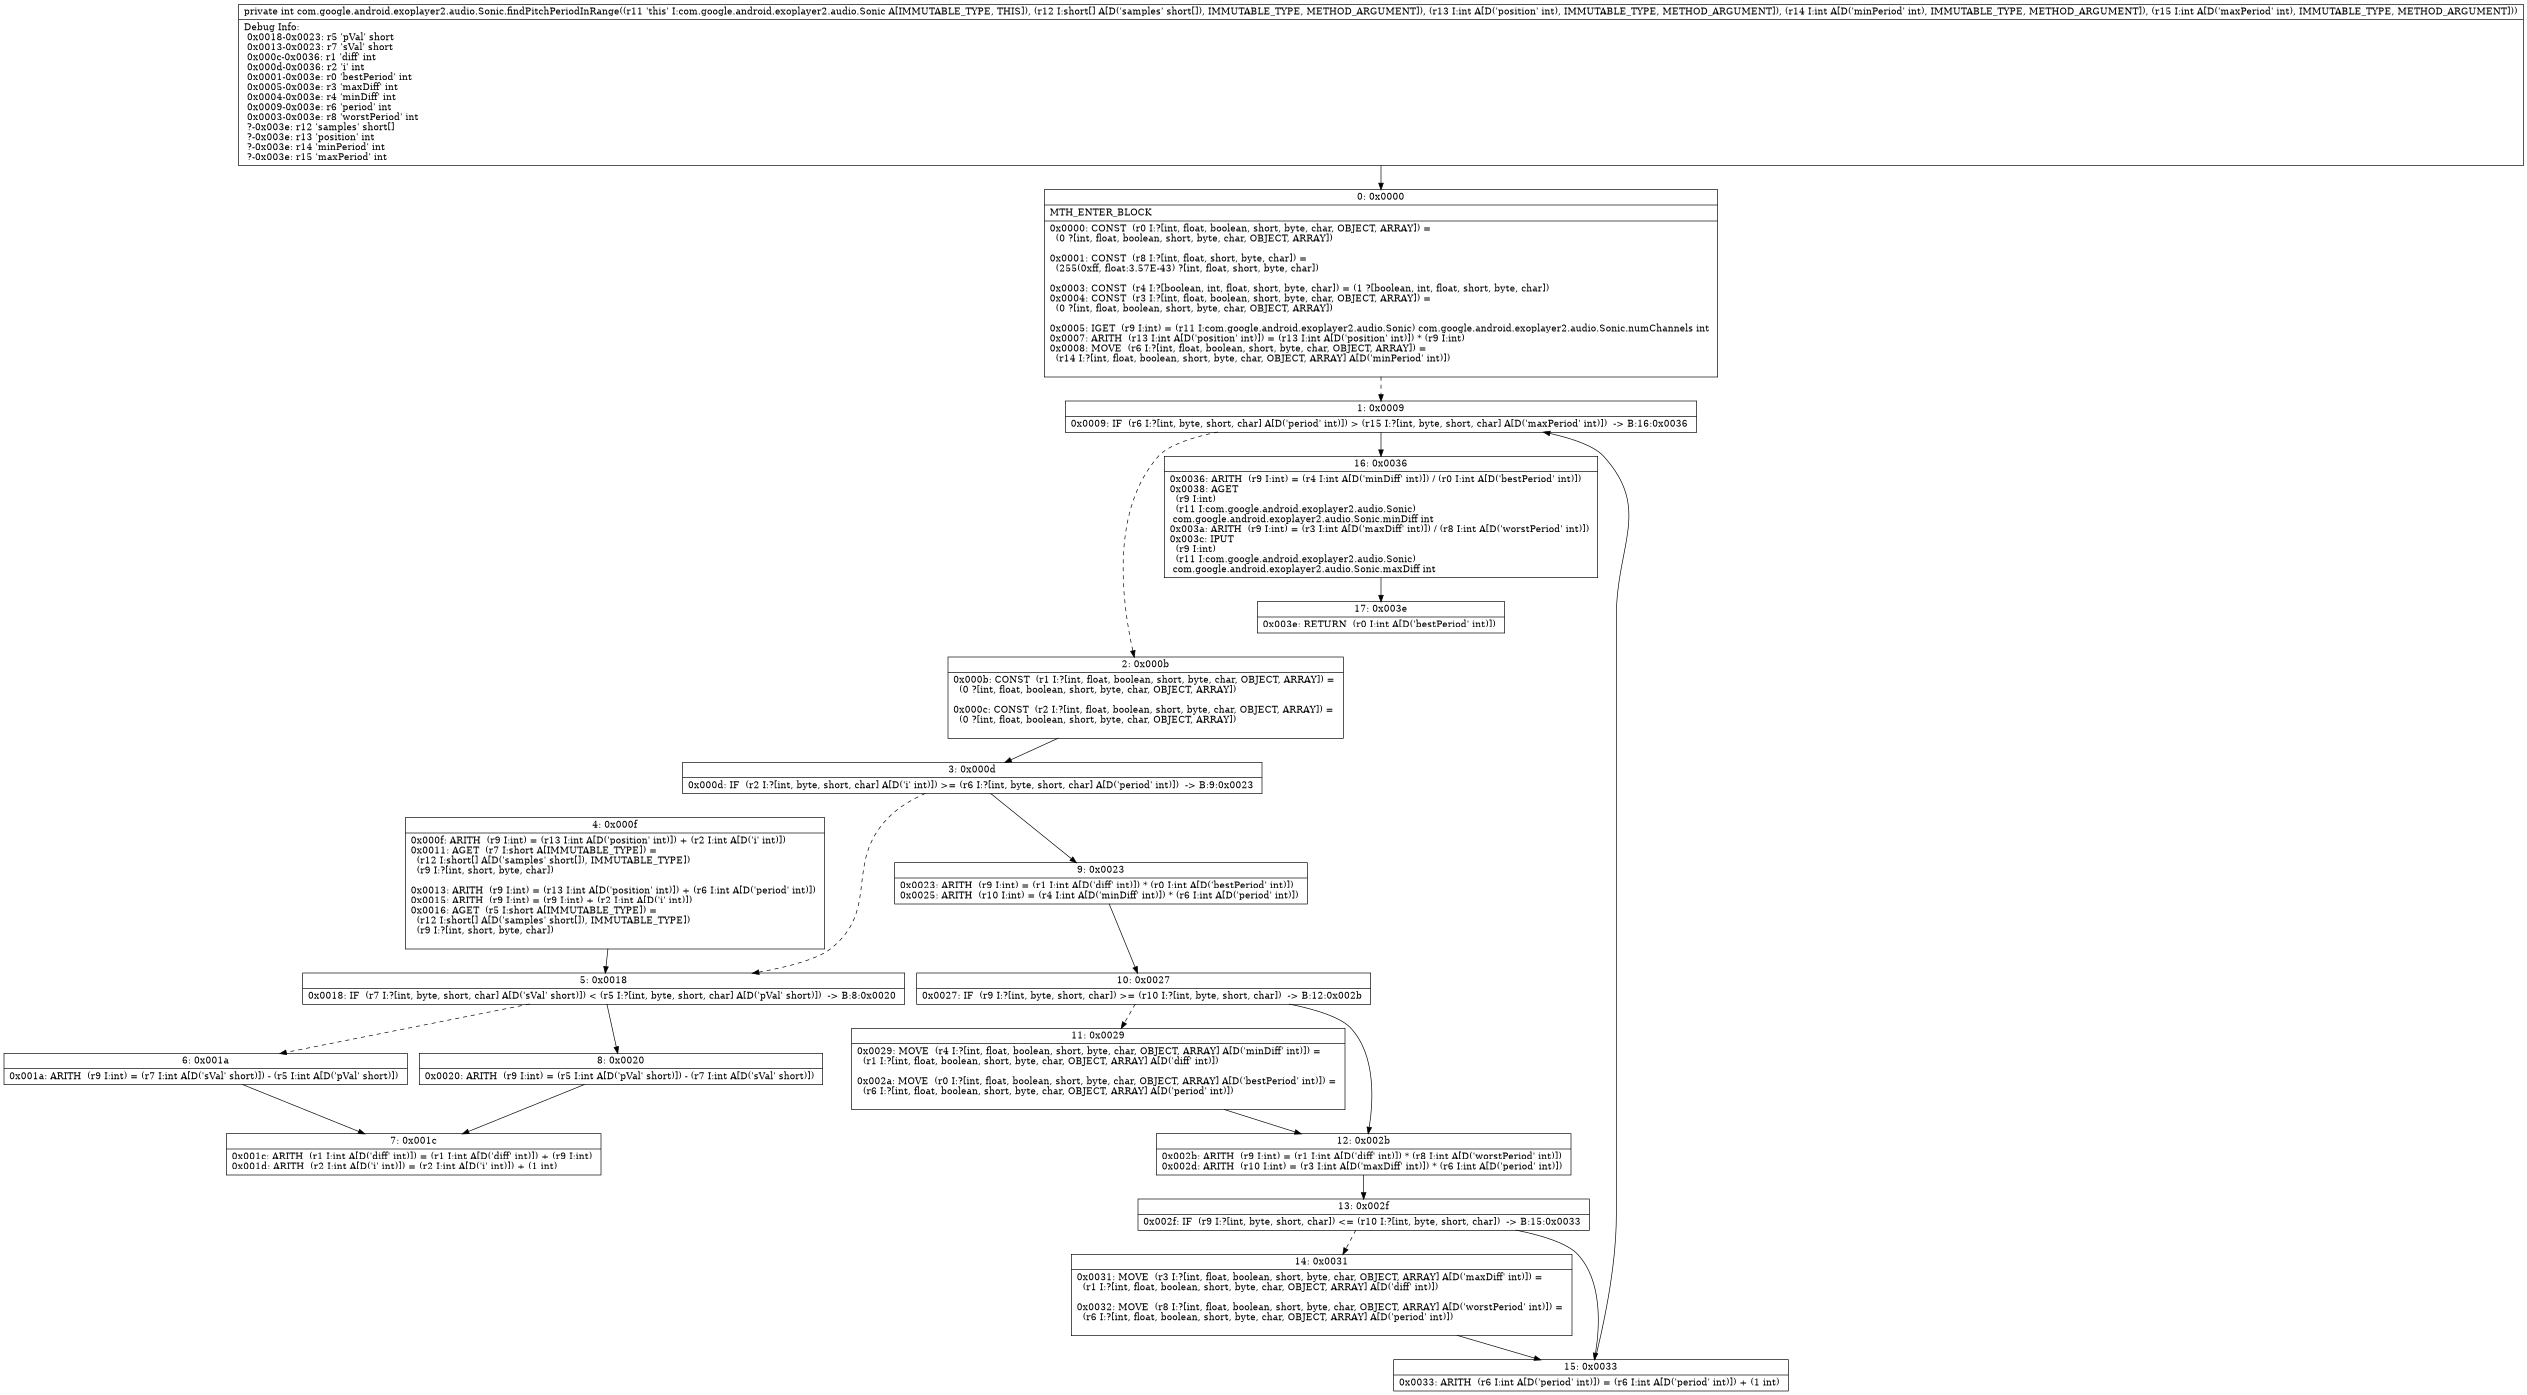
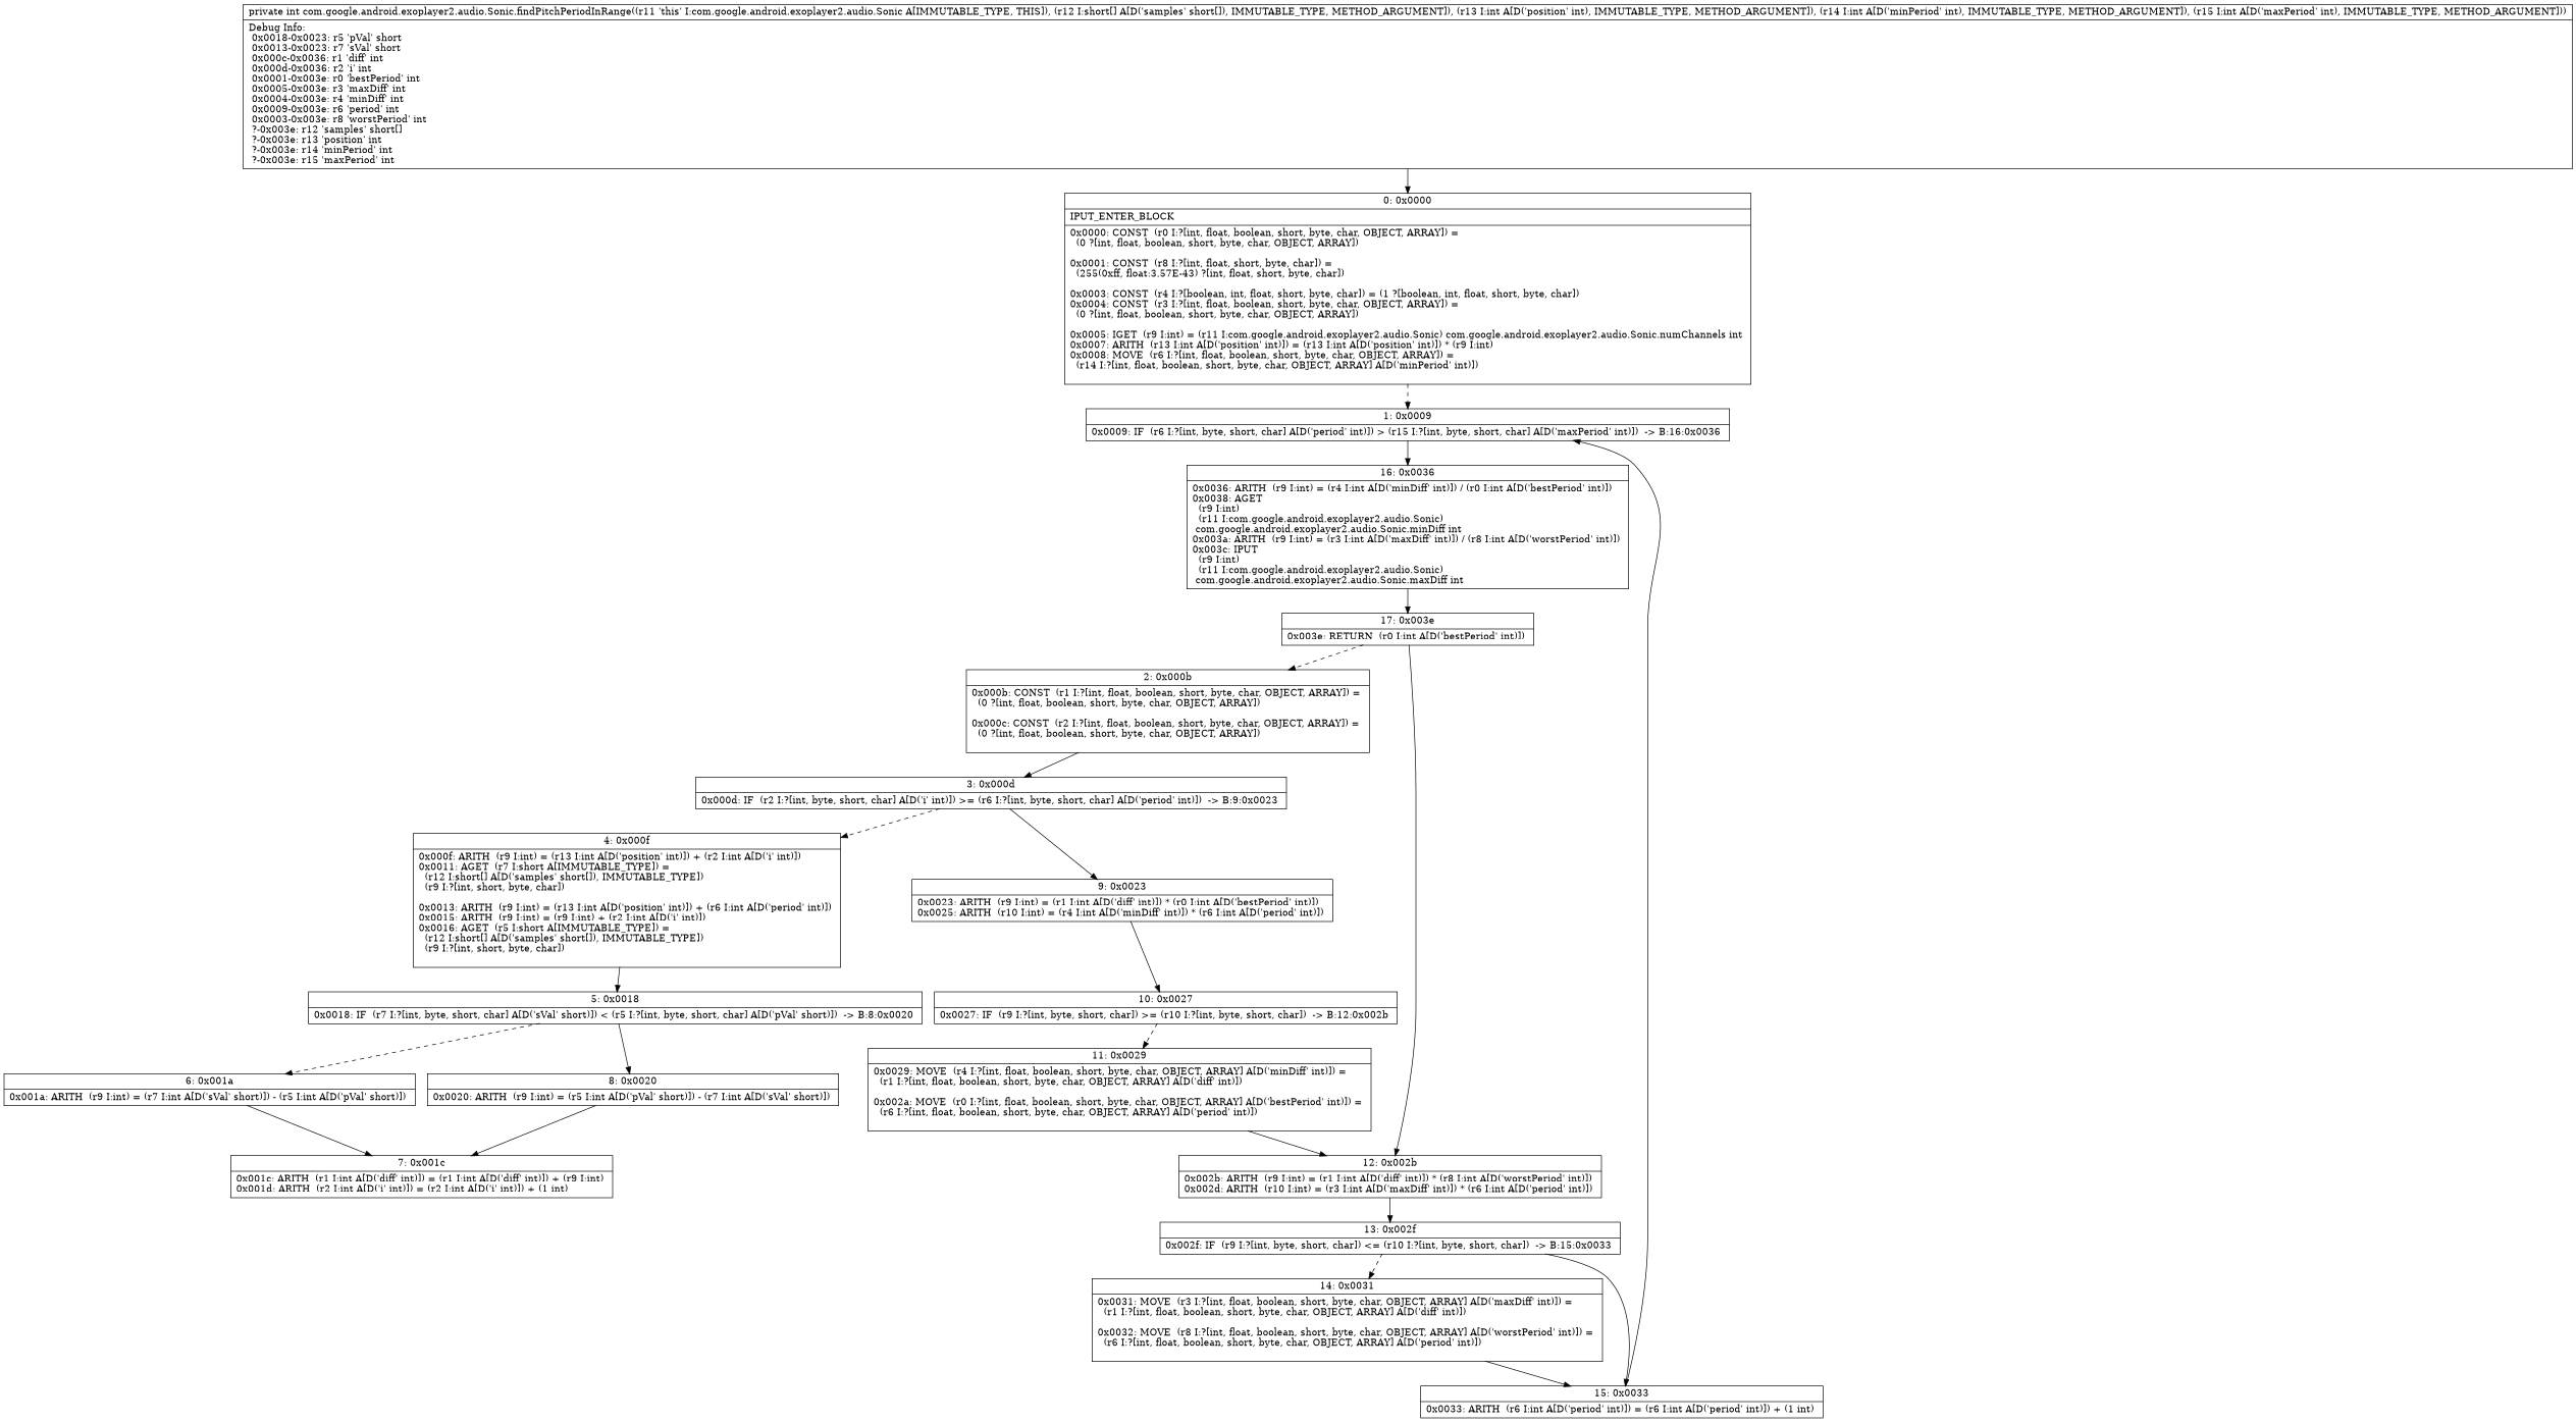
  digraph {
    node [shape=record]
-   n1 [label="{0\:\ 0x0000|MTH_ENTER_BLOCK\l|0x0000: CONST  (r0 I:?[int, float, boolean, short, byte, char, OBJECT, ARRAY]) = \l  (0 ?[int, float, boolean, short, byte, char, OBJECT, ARRAY])\l \l0x0001: CONST  (r8 I:?[int, float, short, byte, char]) = \l  (255(0xff, float:3.57E\-43) ?[int, float, short, byte, char])\l \l0x0003: CONST  (r4 I:?[boolean, int, float, short, byte, char]) = (1 ?[boolean, int, float, short, byte, char]) \l0x0004: CONST  (r3 I:?[int, float, boolean, short, byte, char, OBJECT, ARRAY]) = \l  (0 ?[int, float, boolean, short, byte, char, OBJECT, ARRAY])\l \l0x0005: IGET  (r9 I:int) = (r11 I:com.google.android.exoplayer2.audio.Sonic) com.google.android.exoplayer2.audio.Sonic.numChannels int \l0x0007: ARITH  (r13 I:int A[D('position' int)]) = (r13 I:int A[D('position' int)]) * (r9 I:int) \l0x0008: MOVE  (r6 I:?[int, float, boolean, short, byte, char, OBJECT, ARRAY]) = \l  (r14 I:?[int, float, boolean, short, byte, char, OBJECT, ARRAY] A[D('minPeriod' int)])\l \l}"]
+   n1 [label="{0\:\ 0x0000|IPUT_ENTER_BLOCK\l|0x0000: CONST  (r0 I:?[int, float, boolean, short, byte, char, OBJECT, ARRAY]) = \l  (0 ?[int, float, boolean, short, byte, char, OBJECT, ARRAY])\l \l0x0001: CONST  (r8 I:?[int, float, short, byte, char]) = \l  (255(0xff, float:3.57E\-43) ?[int, float, short, byte, char])\l \l0x0003: CONST  (r4 I:?[boolean, int, float, short, byte, char]) = (1 ?[boolean, int, float, short, byte, char]) \l0x0004: CONST  (r3 I:?[int, float, boolean, short, byte, char, OBJECT, ARRAY]) = \l  (0 ?[int, float, boolean, short, byte, char, OBJECT, ARRAY])\l \l0x0005: IGET  (r9 I:int) = (r11 I:com.google.android.exoplayer2.audio.Sonic) com.google.android.exoplayer2.audio.Sonic.numChannels int \l0x0007: ARITH  (r13 I:int A[D('position' int)]) = (r13 I:int A[D('position' int)]) * (r9 I:int) \l0x0008: MOVE  (r6 I:?[int, float, boolean, short, byte, char, OBJECT, ARRAY]) = \l  (r14 I:?[int, float, boolean, short, byte, char, OBJECT, ARRAY] A[D('minPeriod' int)])\l \l}"]
    n2 [label="{1\:\ 0x0009|0x0009: IF  (r6 I:?[int, byte, short, char] A[D('period' int)]) \> (r15 I:?[int, byte, short, char] A[D('maxPeriod' int)])  \-\> B:16:0x0036 \l}"]
    n3 [label="{2\:\ 0x000b|0x000b: CONST  (r1 I:?[int, float, boolean, short, byte, char, OBJECT, ARRAY]) = \l  (0 ?[int, float, boolean, short, byte, char, OBJECT, ARRAY])\l \l0x000c: CONST  (r2 I:?[int, float, boolean, short, byte, char, OBJECT, ARRAY]) = \l  (0 ?[int, float, boolean, short, byte, char, OBJECT, ARRAY])\l \l}"]
    n4 [label="{16\:\ 0x0036|0x0036: ARITH  (r9 I:int) = (r4 I:int A[D('minDiff' int)]) \/ (r0 I:int A[D('bestPeriod' int)]) \l0x0038: AGET  \l  (r9 I:int)\l  (r11 I:com.google.android.exoplayer2.audio.Sonic)\l com.google.android.exoplayer2.audio.Sonic.minDiff int \l0x003a: ARITH  (r9 I:int) = (r3 I:int A[D('maxDiff' int)]) \/ (r8 I:int A[D('worstPeriod' int)]) \l0x003c: IPUT  \l  (r9 I:int)\l  (r11 I:com.google.android.exoplayer2.audio.Sonic)\l com.google.android.exoplayer2.audio.Sonic.maxDiff int \l}"]
    n5 [label="{3\:\ 0x000d|0x000d: IF  (r2 I:?[int, byte, short, char] A[D('i' int)]) \>= (r6 I:?[int, byte, short, char] A[D('period' int)])  \-\> B:9:0x0023 \l}"]
    n6 [label="{17\:\ 0x003e|0x003e: RETURN  (r0 I:int A[D('bestPeriod' int)]) \l}"]
    n7 [label="{4\:\ 0x000f|0x000f: ARITH  (r9 I:int) = (r13 I:int A[D('position' int)]) + (r2 I:int A[D('i' int)]) \l0x0011: AGET  (r7 I:short A[IMMUTABLE_TYPE]) = \l  (r12 I:short[] A[D('samples' short[]), IMMUTABLE_TYPE])\l  (r9 I:?[int, short, byte, char])\l \l0x0013: ARITH  (r9 I:int) = (r13 I:int A[D('position' int)]) + (r6 I:int A[D('period' int)]) \l0x0015: ARITH  (r9 I:int) = (r9 I:int) + (r2 I:int A[D('i' int)]) \l0x0016: AGET  (r5 I:short A[IMMUTABLE_TYPE]) = \l  (r12 I:short[] A[D('samples' short[]), IMMUTABLE_TYPE])\l  (r9 I:?[int, short, byte, char])\l \l}"]
    n8 [label="{9\:\ 0x0023|0x0023: ARITH  (r9 I:int) = (r1 I:int A[D('diff' int)]) * (r0 I:int A[D('bestPeriod' int)]) \l0x0025: ARITH  (r10 I:int) = (r4 I:int A[D('minDiff' int)]) * (r6 I:int A[D('period' int)]) \l}"]
    n9 [label="{5\:\ 0x0018|0x0018: IF  (r7 I:?[int, byte, short, char] A[D('sVal' short)]) \< (r5 I:?[int, byte, short, char] A[D('pVal' short)])  \-\> B:8:0x0020 \l}"]
    n10 [label="{10\:\ 0x0027|0x0027: IF  (r9 I:?[int, byte, short, char]) \>= (r10 I:?[int, byte, short, char])  \-\> B:12:0x002b \l}"]
    n11 [label="{6\:\ 0x001a|0x001a: ARITH  (r9 I:int) = (r7 I:int A[D('sVal' short)]) \- (r5 I:int A[D('pVal' short)]) \l}"]
    n12 [label="{8\:\ 0x0020|0x0020: ARITH  (r9 I:int) = (r5 I:int A[D('pVal' short)]) \- (r7 I:int A[D('sVal' short)]) \l}"]
    n13 [label="{7\:\ 0x001c|0x001c: ARITH  (r1 I:int A[D('diff' int)]) = (r1 I:int A[D('diff' int)]) + (r9 I:int) \l0x001d: ARITH  (r2 I:int A[D('i' int)]) = (r2 I:int A[D('i' int)]) + (1 int) \l}"]
    n14 [label="{11\:\ 0x0029|0x0029: MOVE  (r4 I:?[int, float, boolean, short, byte, char, OBJECT, ARRAY] A[D('minDiff' int)]) = \l  (r1 I:?[int, float, boolean, short, byte, char, OBJECT, ARRAY] A[D('diff' int)])\l \l0x002a: MOVE  (r0 I:?[int, float, boolean, short, byte, char, OBJECT, ARRAY] A[D('bestPeriod' int)]) = \l  (r6 I:?[int, float, boolean, short, byte, char, OBJECT, ARRAY] A[D('period' int)])\l \l}"]
    n15 [label="{12\:\ 0x002b|0x002b: ARITH  (r9 I:int) = (r1 I:int A[D('diff' int)]) * (r8 I:int A[D('worstPeriod' int)]) \l0x002d: ARITH  (r10 I:int) = (r3 I:int A[D('maxDiff' int)]) * (r6 I:int A[D('period' int)]) \l}"]
    n16 [label="{13\:\ 0x002f|0x002f: IF  (r9 I:?[int, byte, short, char]) \<= (r10 I:?[int, byte, short, char])  \-\> B:15:0x0033 \l}"]
    n17 [label="{14\:\ 0x0031|0x0031: MOVE  (r3 I:?[int, float, boolean, short, byte, char, OBJECT, ARRAY] A[D('maxDiff' int)]) = \l  (r1 I:?[int, float, boolean, short, byte, char, OBJECT, ARRAY] A[D('diff' int)])\l \l0x0032: MOVE  (r8 I:?[int, float, boolean, short, byte, char, OBJECT, ARRAY] A[D('worstPeriod' int)]) = \l  (r6 I:?[int, float, boolean, short, byte, char, OBJECT, ARRAY] A[D('period' int)])\l \l}"]
    n18 [label="{15\:\ 0x0033|0x0033: ARITH  (r6 I:int A[D('period' int)]) = (r6 I:int A[D('period' int)]) + (1 int) \l}"]
    n19 [label="{private int com.google.android.exoplayer2.audio.Sonic.findPitchPeriodInRange((r11 'this' I:com.google.android.exoplayer2.audio.Sonic A[IMMUTABLE_TYPE, THIS]), (r12 I:short[] A[D('samples' short[]), IMMUTABLE_TYPE, METHOD_ARGUMENT]), (r13 I:int A[D('position' int), IMMUTABLE_TYPE, METHOD_ARGUMENT]), (r14 I:int A[D('minPeriod' int), IMMUTABLE_TYPE, METHOD_ARGUMENT]), (r15 I:int A[D('maxPeriod' int), IMMUTABLE_TYPE, METHOD_ARGUMENT]))  | Debug Info:\l  0x0018\-0x0023: r5 'pVal' short\l  0x0013\-0x0023: r7 'sVal' short\l  0x000c\-0x0036: r1 'diff' int\l  0x000d\-0x0036: r2 'i' int\l  0x0001\-0x003e: r0 'bestPeriod' int\l  0x0005\-0x003e: r3 'maxDiff' int\l  0x0004\-0x003e: r4 'minDiff' int\l  0x0009\-0x003e: r6 'period' int\l  0x0003\-0x003e: r8 'worstPeriod' int\l  ?\-0x003e: r12 'samples' short[]\l  ?\-0x003e: r13 'position' int\l  ?\-0x003e: r14 'minPeriod' int\l  ?\-0x003e: r15 'maxPeriod' int\l}"]
    n1 -> n2 [style=dashed]
-   n2 -> n3 [style=dashed]
+   n6 -> n3 [style=dashed]
    n2 -> n4
    n3 -> n5
    n4 -> n6
-   n5 -> n9 [style=dashed]
+   n5 -> n7 [style=dashed]
    n5 -> n8
    n7 -> n9
    n8 -> n10
    n9 -> n11 [style=dashed]
    n9 -> n12
    n10 -> n14 [style=dashed]
-   n10 -> n15
+   n6 -> n15
    n11 -> n13
    n12 -> n13
    n14 -> n15
    n15 -> n16
    n16 -> n17 [style=dashed]
    n16 -> n18
    n17 -> n18
    n18 -> n2
    n19 -> n1
  }
